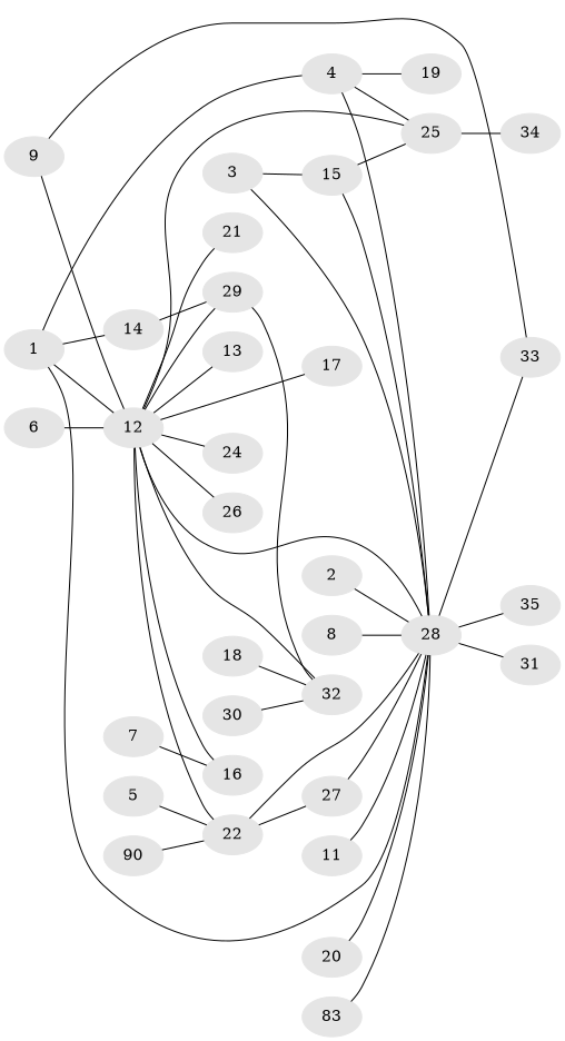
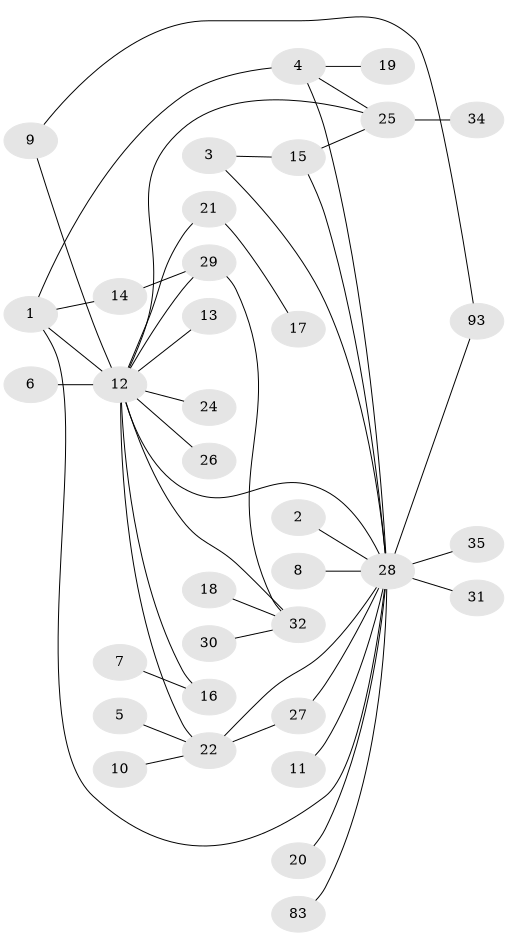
  graph {
    rankdir=LR
    node [color=gray90 style=filled]
    edge [weight=1.0]
    1
    4
    12
    14
    28
    19
    25
    22
    13
    16
    17
    21
    24
    26
    29
    32
-   33
+   33 [label=93]
    31
    35
    2
    3
    15
    34
    5
    27
    6
    7
    8
    9
-   10 [label=90]
+   10
    11
    18
    20
    n34 [label=83]
    30
    1 -- 4
    1 -- 12
    1 -- 14
    1 -- 28
    4 -- 28
    4 -- 19
    4 -- 25
    12 -- 28
    12 -- 25
    12 -- 22
    12 -- 13
    12 -- 16
-   12 -- 17
+   21 -- 17
    12 -- 21
    12 -- 24 [weight=2.0]
    12 -- 26
    12 -- 29
    12 -- 32
    14 -- 29
    28 -- 33
    28 -- 31
    28 -- 35
    25 -- 34
    22 -- 28
    22 -- 27
    29 -- 32
    2 -- 28
    3 -- 28
    3 -- 15
    15 -- 28
    15 -- 25
    5 -- 22
    27 -- 28
    6 -- 12
    7 -- 16
    8 -- 28
    9 -- 12
    9 -- 33
    10 -- 22
    11 -- 28
    18 -- 32
    20 -- 28
    n34 -- 28
    30 -- 32
  }
